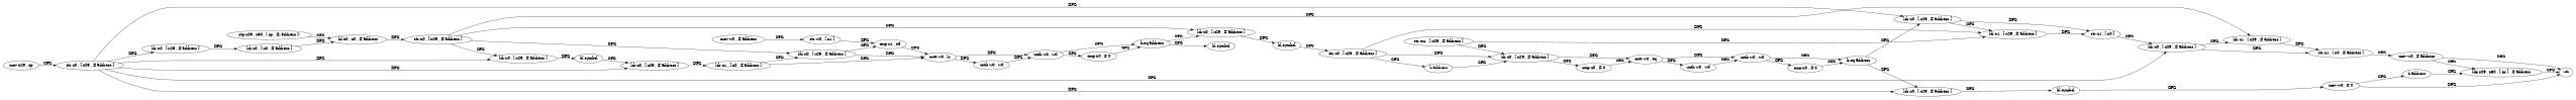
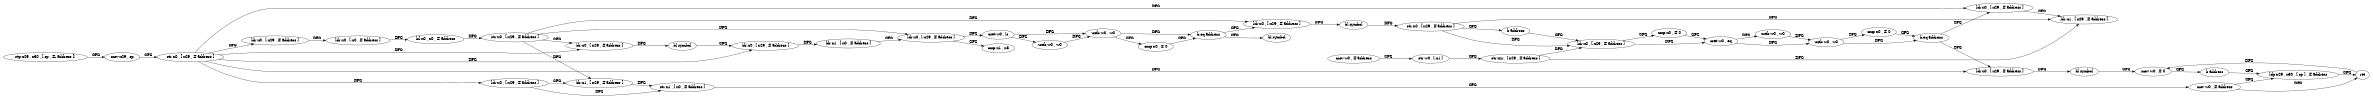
  digraph {
    rankdir=LR
    n1 [label="stp x29 , x30 , [ sp , #- address ]!"]
    n2 [label="mov x29 , sp"]
    n3 [label="str x0 , [ x29 , # address ]"]
    n4 [label="ldr x0 , [ x29 , # address ]"]
    n5 [label="ldr x0 , [ x29 , # address ]"]
    n6 [label="ldr x0 , [ x29 , # address ]"]
    n7 [label="ldr x0 , [ x29 , # address ]"]
    n8 [label="ldr x0 , [ x29 , # address ]"]
    n9 [label="ldr x0 , [ x29 , # address ]"]
    n10 [label="ldr x0 , [ x0 , # address ]"]
    n11 [label="bl symbol"]
    n12 [label="ldr x1 , [ x0 , # address ]"]
    n13 [label="ldr x1 , [ x29 , # address ]"]
-   n14 [label="str x1 , [ x0 ]"]
    n15 [label="ldr x1 , [ x29 , # address ]"]
    n16 [label="str x1 , [ x0 , # address ]"]
    n17 [label="bl symbol"]
    n18 [label="lsl x0 , x0 , # address"]
    n19 [label="str x0 , [ x29 , # address ]"]
    n20 [label="ldr x0 , [ x29 , # address ]"]
    n21 [label="ldr x0 , [ x29 , # address ]"]
    n22 [label="cset w0 , ls"]
    n23 [label="cmp x1 , x8"]
    n24 [label="bl symbol"]
    n25 [label="uxtb w0 , w0"]
    n26 [label="uxtb w0 , w0"]
    n27 [label="cmp x0 , # 0"]
    n28 [label="b.eq address"]
    n29 [label="bl symbol"]
    n30 [label="str x0 , [ x29 , # address ]"]
    n31 [label="mov w0 , # address"]
    n32 [label="str w0 , [ x1 ]"]
    n33 [label="str xzr , [ x29 , # address ]"]
    n34 [label="ldr x0 , [ x29 , # address ]"]
    n35 [label="cmp x0 , # 0"]
    n36 [label="cset w0 , eq"]
    n37 [label="uxtb w0 , w0"]
    n38 [label="uxtb w0 , w0"]
    n39 [label="b address"]
    n40 [label="mov w0 , # address"]
    n41 [label="ldp x29 , x30 , [ sp ] , # address"]
    n42 [label=ret]
    n43 [label="mov w0 , # 0"]
    n44 [label="b address"]
    n45 [label="cmp x0 , # 0"]
    n46 [label="b.eq address"]
-   n1 -> n18 [label=CFG]
+   n1 -> n2 [label=CFG]
    n2 -> n3 [label=CFG]
    n3 -> n4 [label=DFG]
    n3 -> n5 [label=DFG]
    n3 -> n6 [label=DFG]
    n3 -> n7 [label=DFG]
    n3 -> n8 [label=DFG]
    n3 -> n9 [label=DFG]
    n4 -> n10 [label=DFG]
    n5 -> n11 [label=DFG]
    n6 -> n12 [label=DFG]
    n7 -> n13 [label=CFG]
-   n7 -> n14 [label=DFG]
    n8 -> n15 [label=CFG]
    n8 -> n16 [label=DFG]
    n9 -> n17 [label=DFG]
    n10 -> n18 [label=DFG]
    n11 -> n6 [label=CFG]
    n12 -> n20 [label=CFG]
-   n12 -> n22 [label=DFG]
-   n13 -> n14 [label=DFG]
-   n14 -> n8 [label=CFG]
    n15 -> n16 [label=DFG]
    n16 -> n40 [label=CFG]
    n17 -> n43 [label=CFG]
    n18 -> n19 [label=DFG]
    n19 -> n5 [label=CFG]
    n19 -> n15 [label=DFG]
    n19 -> n20 [label=DFG]
    n19 -> n21 [label=DFG]
    n20 -> n22 [label=DFG]
    n20 -> n23 [label=CFG]
    n21 -> n24 [label=DFG]
    n22 -> n25 [label=DFG]
    n22 -> n26 [label=DFG]
-   n23 -> n22 [label=CFG]
    n24 -> n30 [label=DFG]
    n25 -> n26 [label=DFG]
    n26 -> n27 [label=CFG]
    n26 -> n28 [label=DFG]
    n27 -> n28 [label=CFG]
    n28 -> n21 [label=CFG]
    n28 -> n29 [label=CFG]
    n30 -> n13 [label=DFG]
    n30 -> n34 [label=DFG]
    n30 -> n39 [label=CFG]
    n31 -> n32 [label=CFG]
-   n32 -> n23 [label=CFG]
+   n32 -> n33 [label=CFG]
    n33 -> n13 [label=DFG]
    n33 -> n34 [label=DFG]
    n34 -> n35 [label=CFG]
    n34 -> n36 [label=DFG]
    n35 -> n36 [label=CFG]
    n36 -> n37 [label=DFG]
    n36 -> n38 [label=DFG]
    n37 -> n38 [label=DFG]
    n38 -> n45 [label=CFG]
    n38 -> n46 [label=DFG]
    n39 -> n34 [label=CFG]
    n40 -> n41 [label=CFG]
    n40 -> n42 [label=DFG]
    n41 -> n42 [label=CFG]
-   n43 -> n42 [label=DFG]
+   n42 -> n43 [label=DFG]
    n43 -> n44 [label=CFG]
    n44 -> n41 [label=CFG]
    n45 -> n46 [label=CFG]
    n46 -> n7 [label=CFG]
    n46 -> n9 [label=CFG]
  }
